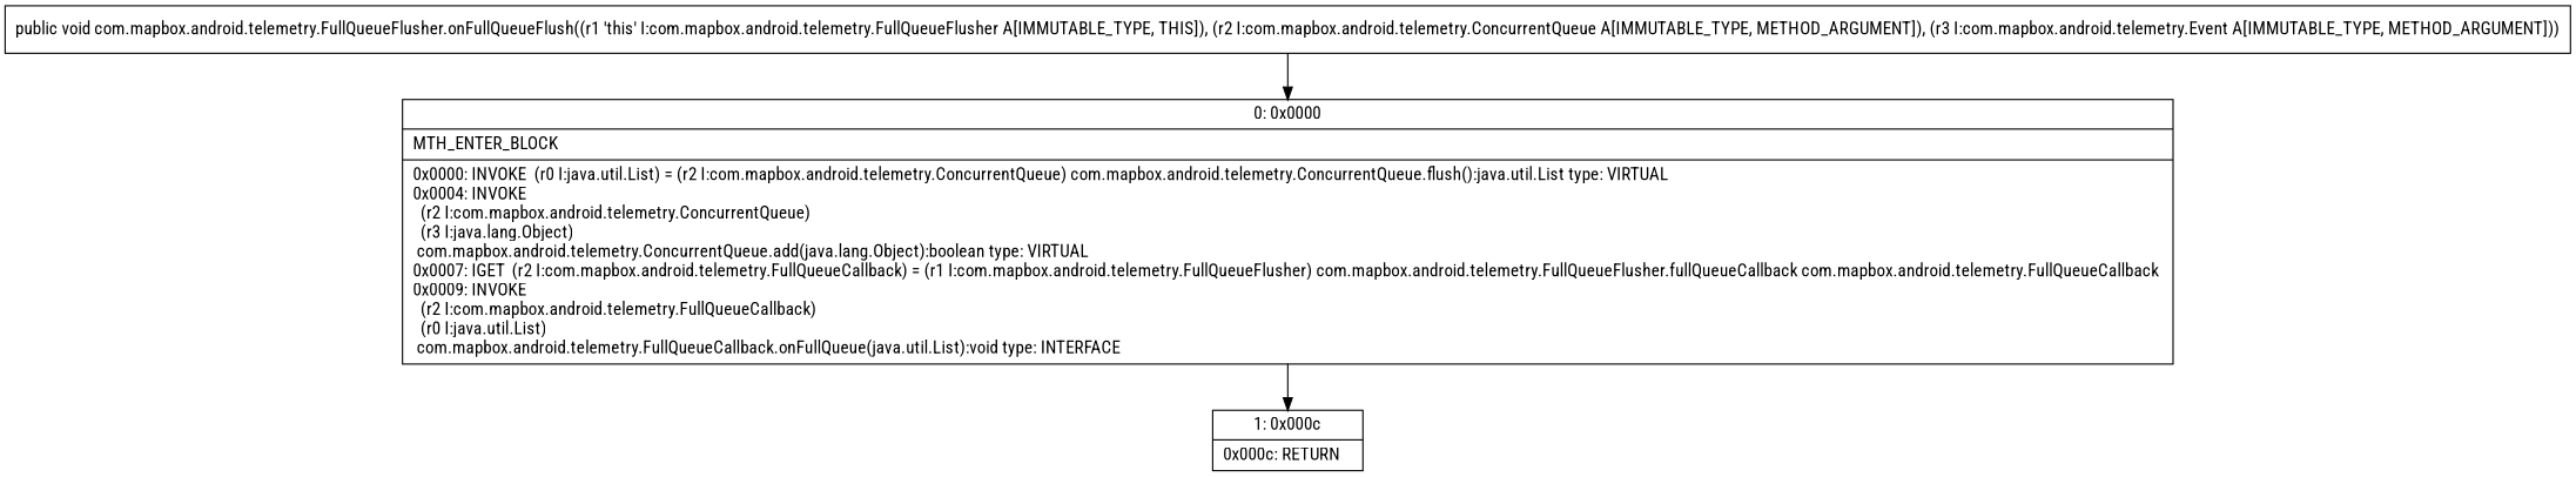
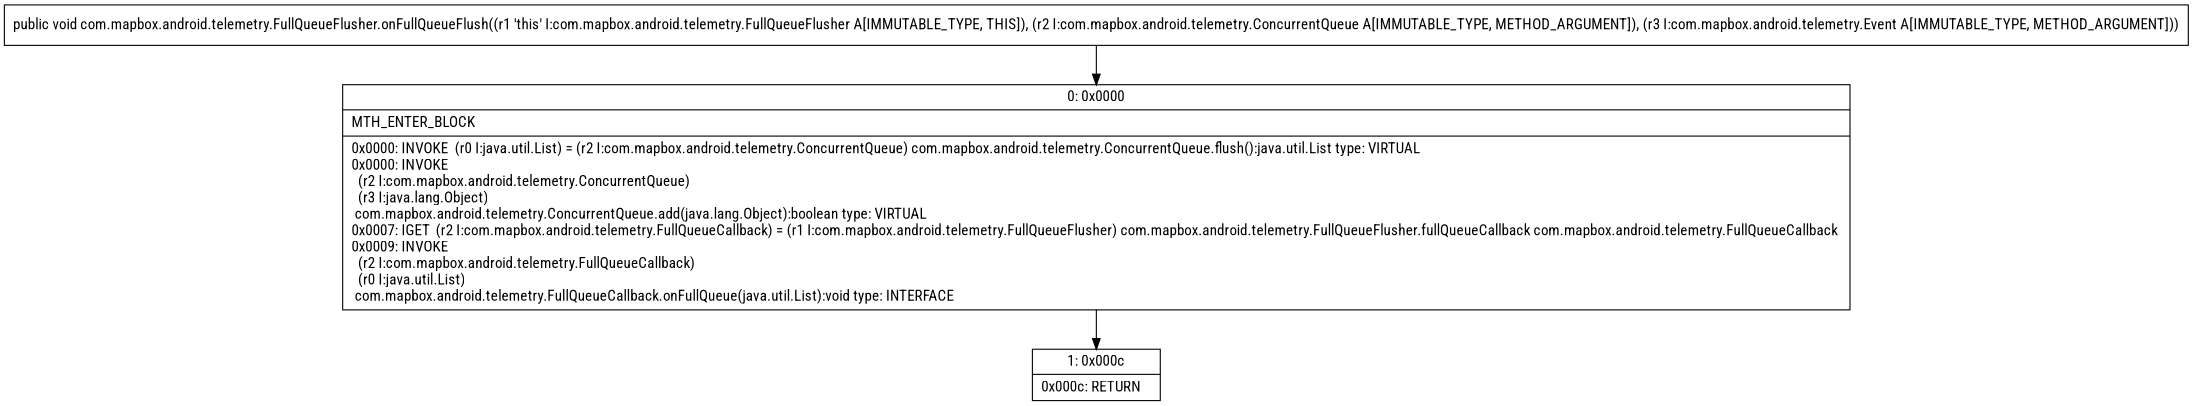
  digraph {
    fontname="Roboto Condensed"
    node [shape=record fontname="Roboto Condensed"]
    edge [fontname="Roboto Condensed"]
-   n1 [label="{0\:\ 0x0000|MTH_ENTER_BLOCK\l|0x0000: INVOKE  (r0 I:java.util.List) = (r2 I:com.mapbox.android.telemetry.ConcurrentQueue) com.mapbox.android.telemetry.ConcurrentQueue.flush():java.util.List type: VIRTUAL \l0x0004: INVOKE  \l  (r2 I:com.mapbox.android.telemetry.ConcurrentQueue)\l  (r3 I:java.lang.Object)\l com.mapbox.android.telemetry.ConcurrentQueue.add(java.lang.Object):boolean type: VIRTUAL \l0x0007: IGET  (r2 I:com.mapbox.android.telemetry.FullQueueCallback) = (r1 I:com.mapbox.android.telemetry.FullQueueFlusher) com.mapbox.android.telemetry.FullQueueFlusher.fullQueueCallback com.mapbox.android.telemetry.FullQueueCallback \l0x0009: INVOKE  \l  (r2 I:com.mapbox.android.telemetry.FullQueueCallback)\l  (r0 I:java.util.List)\l com.mapbox.android.telemetry.FullQueueCallback.onFullQueue(java.util.List):void type: INTERFACE \l}"]
+   n1 [label="{0\:\ 0x0000|MTH_ENTER_BLOCK\l|0x0000: INVOKE  (r0 I:java.util.List) = (r2 I:com.mapbox.android.telemetry.ConcurrentQueue) com.mapbox.android.telemetry.ConcurrentQueue.flush():java.util.List type: VIRTUAL \l0x0000: INVOKE  \l  (r2 I:com.mapbox.android.telemetry.ConcurrentQueue)\l  (r3 I:java.lang.Object)\l com.mapbox.android.telemetry.ConcurrentQueue.add(java.lang.Object):boolean type: VIRTUAL \l0x0007: IGET  (r2 I:com.mapbox.android.telemetry.FullQueueCallback) = (r1 I:com.mapbox.android.telemetry.FullQueueFlusher) com.mapbox.android.telemetry.FullQueueFlusher.fullQueueCallback com.mapbox.android.telemetry.FullQueueCallback \l0x0009: INVOKE  \l  (r2 I:com.mapbox.android.telemetry.FullQueueCallback)\l  (r0 I:java.util.List)\l com.mapbox.android.telemetry.FullQueueCallback.onFullQueue(java.util.List):void type: INTERFACE \l}"]
    n2 [label="{1\:\ 0x000c|0x000c: RETURN   \l}"]
    n3 [label="{public void com.mapbox.android.telemetry.FullQueueFlusher.onFullQueueFlush((r1 'this' I:com.mapbox.android.telemetry.FullQueueFlusher A[IMMUTABLE_TYPE, THIS]), (r2 I:com.mapbox.android.telemetry.ConcurrentQueue A[IMMUTABLE_TYPE, METHOD_ARGUMENT]), (r3 I:com.mapbox.android.telemetry.Event A[IMMUTABLE_TYPE, METHOD_ARGUMENT])) }"]
    n1 -> n2
    n3 -> n1
  }
